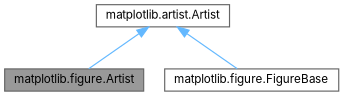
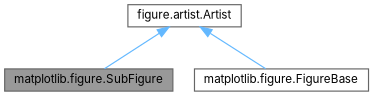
  digraph {
    fontname=Inter
    node [color=gray40 fillcolor=white fontname=Inter fontsize=10 shape=box style=filled]
    edge [color=steelblue1 dir=back fontname=Inter fontsize=10 labelfontname=Helvetica labelfontsize=10 style=solid]
-   n1 [fillcolor=grey60 fontcolor=black height=0.2 label="matplotlib.figure.Artist" width=0.4]
+   n1 [fillcolor=grey60 fontcolor=black height=0.2 label="matplotlib.figure.SubFigure" width=0.4]
    n2 [height=0.2 label="matplotlib.figure.FigureBase" width=0.4]
-   n3 [height=0.2 label="matplotlib.artist.Artist" width=0.4]
+   n3 [height=0.2 label="figure.artist.Artist" width=0.4]
    n3 -> n1
    n3 -> n2
  }
